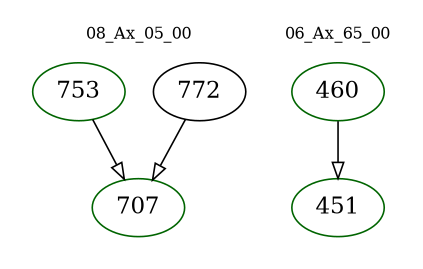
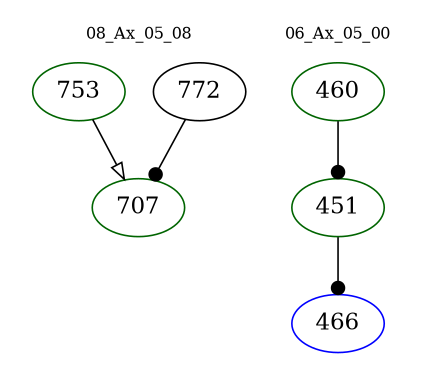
  digraph {
    node [color=darkgreen]
    edge [arrowhead=dot color=black]
    n1 [color=black label=772]
    n2 [label=707]
    n3 [label=753]
    n4 [label=460]
    n5 [label=451]
+   n6 [color=blue label=466]
    subgraph cluster_1 {
      color=white
      fontsize=10
-     label="08_Ax_05_00"
+     label="08_Ax_05_08"
      n1
      n2
      n3
    }
    subgraph cluster_2 {
      color=white
      fontsize=10
-     label="06_Ax_65_00"
+     label="06_Ax_05_00"
      n4
      n5
+     n6
    }
-   n1 -> n2 [arrowhead=onormal]
+   n1 -> n2
    n3 -> n2 [arrowhead=onormal]
-   n4 -> n5 [arrowhead=onormal]
+   n4 -> n5
+   n5 -> n6
  }
